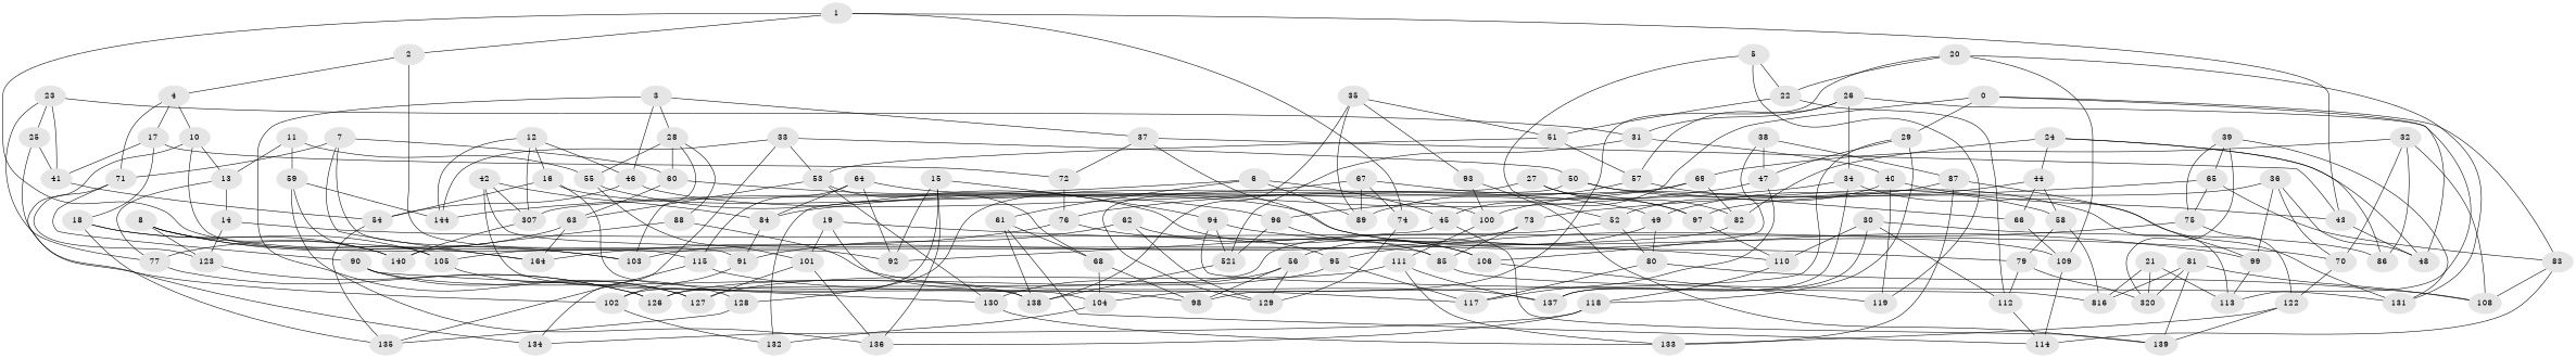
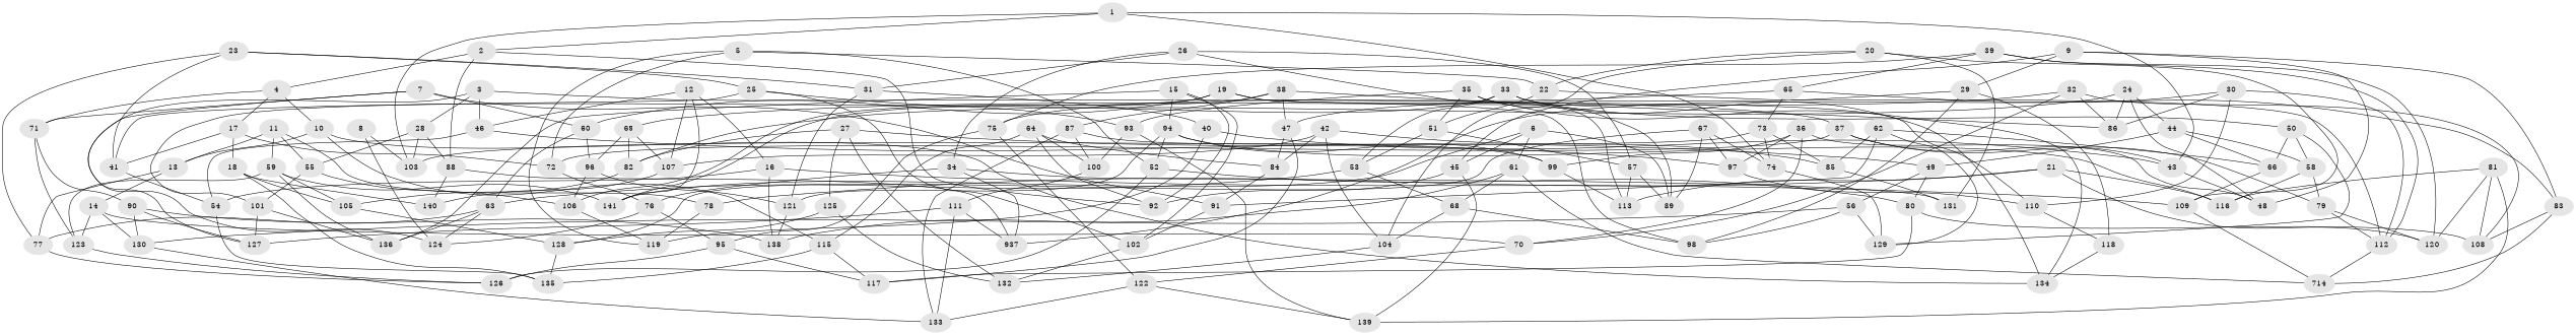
  graph {
    node [color=gray90 style=filled]
    1
    2
    43
    74
    103
    4
    88
    92
    48
    129
    10
    17
    71
    140
-   137
+   137 [label=937]
    3
    28
    37
    46
    127
    55
    72
    79
    54
    49
    13
    115
    134
    18
    41
    123
    90
    5
    22
    52
    119
    51
    112
    80
    126
    76
    6
    45
    61
    89
-   141 [label=144]
+   141
    139
    138
    68
-   114
+   114 [label=714]
    7
    60
    91
-   124 [label=164]
+   124
    63
    96
    102
    8
-   9 [label=0]
+   9
    29
    83
    98
    47
    118
    108
    14
    77
    135
    117
    11
    59
+   78
    101
    106
    136
    105
    12
    16
-   107 [label=307]
+   107
    109
    70
    130
    122
    133
    15
    94
-   116 [label=816]
-   121 [label=521]
+   116
+   121
    99
    132
    128
    19
    110
    20
    104
    131
    21
    113
-   120 [label=320]
+   120
    57
    53
    23
    25
    31
    93
    40
    24
    44
    82
    86
    58
    66
    100
    26
    34
    27
    97
+   125
    84
    30
    32
    69
    33
    50
    95
    35
    36
    38
    87
    39
    65
    75
    73
    42
    85
    56
    62
    64
    111
    67
    81
    1 -- 2
    1 -- 43
    1 -- 74
    1 -- 103
    2 -- 4
+   2 -- 88
    2 -- 92
    43 -- 48
    74 -- 129
    4 -- 10
    4 -- 17
    4 -- 71
    88 -- 140
    88 -- 137
    10 -- 13
    10 -- 115
    10 -- 134
    17 -- 72
    17 -- 18
    17 -- 41
    71 -- 123
    71 -- 90
    3 -- 28
    3 -- 37
    3 -- 46
    3 -- 127
    28 -- 103
    28 -- 88
    28 -- 55
    37 -- 43
    37 -- 72
    37 -- 79
    46 -- 54
    46 -- 49
    55 -- 101
    55 -- 106
    72 -- 76
    79 -- 112
    79 -- 120
    54 -- 135
    49 -- 80
    49 -- 56
    13 -- 14
    13 -- 77
    115 -- 135
    115 -- 117
    18 -- 140
    18 -- 135
    18 -- 105
    41 -- 54
    123 -- 126
    90 -- 127
    90 -- 138
    90 -- 130
+   5 -- 72
    5 -- 22
    5 -- 52
    5 -- 119
    22 -- 51
    22 -- 112
    52 -- 80
    52 -- 126
    51 -- 57
    51 -- 53
    112 -- 114
    80 -- 108
    80 -- 117
    76 -- 124
    76 -- 95
    6 -- 45
    6 -- 61
    6 -- 89
    6 -- 141
    45 -- 92
    45 -- 139
    61 -- 138
    61 -- 68
    61 -- 114
    68 -- 98
    68 -- 104
    7 -- 71
    7 -- 60
    7 -- 91
    7 -- 124
    60 -- 63
    60 -- 96
    91 -- 102
    63 -- 124
    63 -- 77
    96 -- 106
    96 -- 121
    102 -- 132
    8 -- 103
-   8 -- 140
-   8 -- 123
+   59 -- 123
    8 -- 124
    9 -- 48
    9 -- 45
    9 -- 29
    9 -- 83
    29 -- 98
    29 -- 47
    29 -- 118
    83 -- 114
    83 -- 108
    47 -- 117
    47 -- 84
    118 -- 134
-   118 -- 136
+   63 -- 136
    14 -- 123
    14 -- 70
-   53 -- 130
+   14 -- 130
    77 -- 126
    11 -- 55
    11 -- 13
    11 -- 59
+   11 -- 78
    59 -- 141
    59 -- 136
    59 -- 105
+   78 -- 119
    101 -- 127
    101 -- 136
    106 -- 119
    105 -- 128
    12 -- 46
    12 -- 141
    12 -- 16
    12 -- 107
    16 -- 54
    16 -- 138
    16 -- 109
    107 -- 140
    109 -- 114
    70 -- 122
    130 -- 133
    122 -- 139
    122 -- 133
    15 -- 92
    15 -- 102
    15 -- 136
    15 -- 94
    94 -- 116
    94 -- 121
    94 -- 99
    121 -- 138
    99 -- 113
    128 -- 135
-   28 -- 60
+   19 -- 60
    19 -- 98
    19 -- 101
    19 -- 110
    110 -- 118
    20 -- 22
    20 -- 109
    20 -- 104
    20 -- 131
    104 -- 132
+   21 -- 78
    21 -- 116
    21 -- 113
    21 -- 120
    57 -- 89
    57 -- 113
    53 -- 68
    53 -- 63
    23 -- 41
    23 -- 77
    23 -- 25
    23 -- 31
    25 -- 41
    25 -- 102
+   25 -- 93
    31 -- 121
    31 -- 40
    93 -- 139
    93 -- 100
    40 -- 43
-   40 -- 52
+   94 -- 52
    40 -- 119
    24 -- 48
    24 -- 44
    24 -- 82
    24 -- 86
    44 -- 49
    44 -- 58
    44 -- 66
    82 -- 105
    58 -- 79
    58 -- 116
    66 -- 109
    100 -- 111
    26 -- 113
    26 -- 57
    26 -- 31
    26 -- 34
    34 -- 137
    34 -- 76
    34 -- 131
    27 -- 132
    27 -- 82
    27 -- 97
+   27 -- 125
    97 -- 110
+   125 -- 132
+   125 -- 128
    84 -- 91
    30 -- 137
    30 -- 112
    30 -- 110
    30 -- 86
    32 -- 108
    32 -- 70
    32 -- 86
    32 -- 69
    69 -- 96
    69 -- 107
    69 -- 82
    33 -- 134
    33 -- 141
    33 -- 53
    33 -- 50
    50 -- 129
    50 -- 58
    50 -- 66
    95 -- 126
    95 -- 117
-   35 -- 138
+   35 -- 134
    35 -- 51
    35 -- 89
    35 -- 93
    36 -- 48
    36 -- 70
    36 -- 99
    36 -- 97
    38 -- 47
    38 -- 106
+   38 -- 86
    38 -- 87
    87 -- 133
    87 -- 99
    87 -- 100
-   39 -- 131
+   39 -- 112
    39 -- 120
    39 -- 65
    39 -- 75
    65 -- 83
    65 -- 75
    65 -- 73
    75 -- 122
    75 -- 95
+   73 -- 74
    73 -- 103
    73 -- 85
    42 -- 107
    42 -- 104
    42 -- 84
    42 -- 85
    85 -- 131
    56 -- 129
    56 -- 98
    56 -- 130
    62 -- 129
    62 -- 91
+   62 -- 66
    62 -- 85
    64 -- 92
    64 -- 115
    64 -- 100
    64 -- 84
    111 -- 137
    111 -- 127
    111 -- 133
    67 -- 74
    67 -- 89
    67 -- 128
    67 -- 97
    81 -- 139
    81 -- 108
    81 -- 116
    81 -- 120
  }
